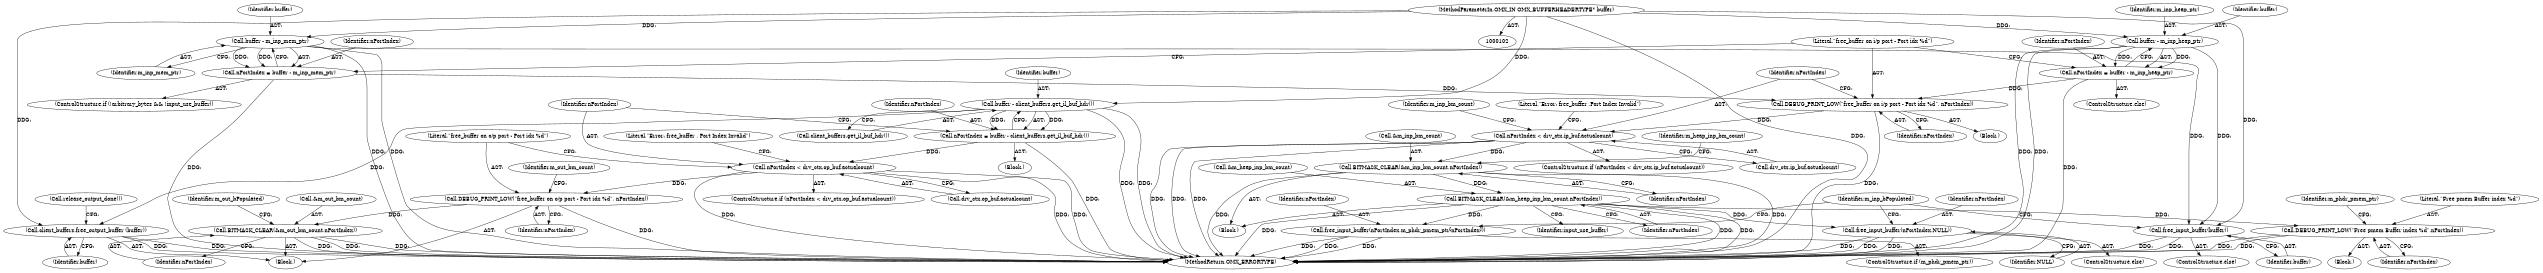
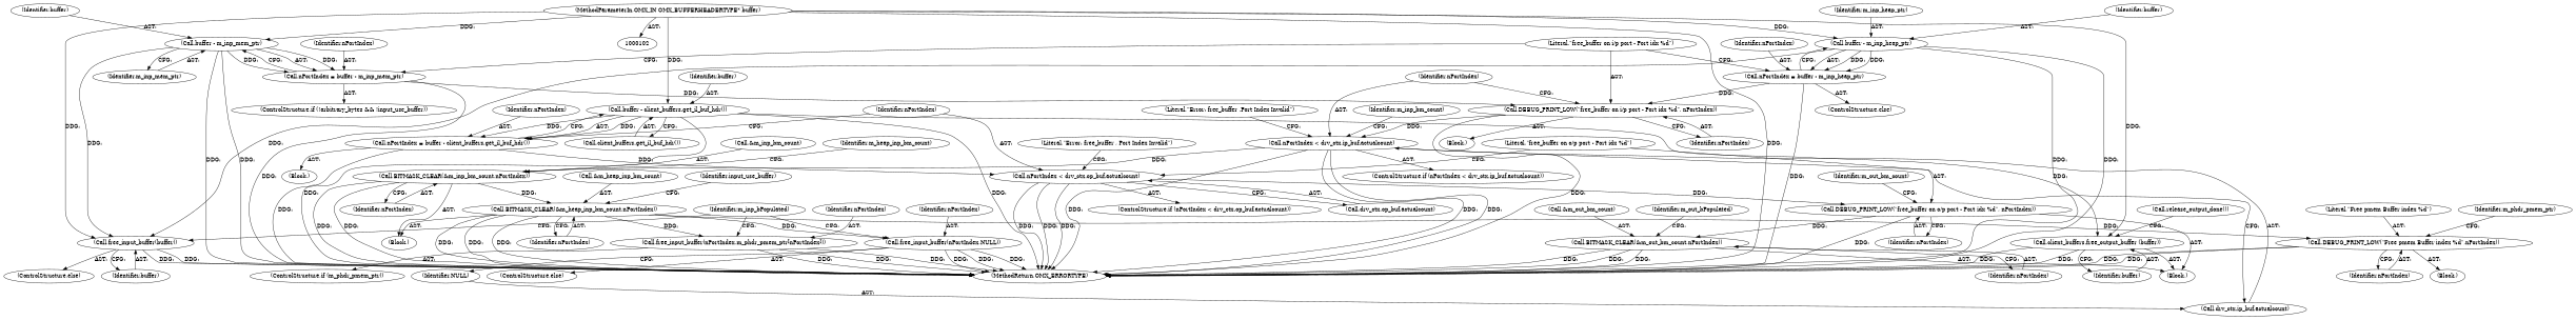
  digraph {
    n1 [label="(MethodParameterIn,OMX_IN OMX_BUFFERHEADERTYPE* buffer)"]
    n2 [label="(Call,buffer - m_inp_mem_ptr)"]
    n3 [label="(Call,free_input_buffer(buffer))"]
    n4 [label="(Call,buffer - m_inp_heap_ptr)"]
    n5 [label="(Call,buffer - client_buffers.get_il_buf_hdr())"]
    n6 [label="(Call,client_buffers.free_output_buffer (buffer))"]
    n7 [label="(MethodReturn,OMX_ERRORTYPE)"]
    1000102
    n9 [label="(Call,nPortIndex = buffer - m_inp_mem_ptr)"]
    n10 [label="(Identifier,m_inp_mem_ptr)"]
    n11 [label="(Identifier,buffer)"]
    n12 [label="(ControlStructure,else)"]
    n13 [label="(Call,nPortIndex = buffer - m_inp_heap_ptr)"]
    n14 [label="(Call,nPortIndex = buffer - client_buffers.get_il_buf_hdr())"]
    n15 [label="(Call,client_buffers.get_il_buf_hdr())"]
    n16 [label="(Block,)"]
    n17 [label="(Identifier,buffer)"]
    n18 [label="(Call,DEBUG_PRINT_LOW(\"free_buffer on i/p port - Port idx %d\", nPortIndex))"]
    n19 [label="(ControlStructure,if (!arbitrary_bytes && !input_use_buffer))"]
    n20 [label="(Call,nPortIndex < drv_ctx.ip_buf.actualcount)"]
    n21 [label="(Block,)"]
    n22 [label="(Identifier,nPortIndex)"]
    n23 [label="(Call,BITMASK_CLEAR(&m_inp_bm_count,nPortIndex))"]
    n24 [label="(ControlStructure,if (nPortIndex < drv_ctx.ip_buf.actualcount))"]
    n25 [label="(Call,drv_ctx.ip_buf.actualcount)"]
    n26 [label="(Call,BITMASK_CLEAR(&m_heap_inp_bm_count,nPortIndex))"]
    n27 [label="(Identifier,nPortIndex)"]
    n28 [label="(Block,)"]
    n29 [label="(Call,DEBUG_PRINT_LOW(\"Free pmem Buffer index %d\",nPortIndex))"]
    n30 [label="(Call,free_input_buffer(nPortIndex,m_phdr_pmem_ptr[nPortIndex]))"]
    n31 [label="(Call,free_input_buffer(nPortIndex,NULL))"]
    n32 [label="(Identifier,nPortIndex)"]
    n33 [label="(Block,)"]
    n34 [label="(Identifier,nPortIndex)"]
    n35 [label="(ControlStructure,if (m_phdr_pmem_ptr))"]
    n36 [label="(Identifier,NULL)"]
    n37 [label="(ControlStructure,else)"]
    n38 [label="(ControlStructure,else)"]
    n39 [label="(Identifier,m_inp_heap_ptr)"]
    n40 [label="(Call,nPortIndex < drv_ctx.op_buf.actualcount)"]
    n41 [label="(Block,)"]
    n42 [label="(Call,DEBUG_PRINT_LOW(\"free_buffer on o/p port - Port idx %d\", nPortIndex))"]
    n43 [label="(ControlStructure,if (nPortIndex < drv_ctx.op_buf.actualcount))"]
    n44 [label="(Call,drv_ctx.op_buf.actualcount)"]
    n45 [label="(Call,BITMASK_CLEAR(&m_out_bm_count,nPortIndex))"]
    n46 [label="(Identifier,nPortIndex)"]
    n47 [label="(Identifier,nPortIndex)"]
    n48 [label="(Call,&m_inp_bm_count)"]
    n49 [label="(Call,&m_out_bm_count)"]
    n50 [label="(Literal,\"free_buffer on o/p port - Port idx %d\")"]
    n51 [label="(Call,release_output_done())"]
    n52 [label="(Literal,\"Error: free_buffer , Port Index Invalid\")"]
    n53 [label="(Identifier,nPortIndex)"]
    n54 [label="(Literal,\"Error: free_buffer ,Port Index Invalid\")"]
    n55 [label="(Literal,\"Free pmem Buffer index %d\")"]
    n56 [label="(Identifier,nPortIndex)"]
    n57 [label="(Identifier,nPortIndex)"]
    n58 [label="(Identifier,m_inp_bm_count)"]
    n59 [label="(Literal,\"free_buffer on i/p port - Port idx %d\")"]
    n60 [label="(Call,&m_heap_inp_bm_count)"]
    n61 [label="(Identifier,m_out_bPopulated)"]
    n62 [label="(Identifier,m_phdr_pmem_ptr)"]
    n63 [label="(Identifier,buffer)"]
    n64 [label="(Identifier,nPortIndex)"]
    n65 [label="(Identifier,m_heap_inp_bm_count)"]
    n66 [label="(Identifier,buffer)"]
    n67 [label="(Identifier,m_inp_bPopulated)"]
    n68 [label="(Identifier,buffer)"]
    n69 [label="(Identifier,input_use_buffer)"]
    n70 [label="(Identifier,nPortIndex)"]
    n71 [label="(Identifier,m_out_bm_count)"]
    n72 [label="(Identifier,nPortIndex)"]
    n73 [label="(Identifier,nPortIndex)"]
    n1 -> n2 [label="DDG: "]
    n1 -> n3 [label="DDG: "]
    n1 -> n4 [label="DDG: "]
    n1 -> n5 [label="DDG: "]
    n1 -> n6 [label="DDG: "]
    n1 -> n7 [label="DDG: "]
    n1 -> 1000102 [label="AST: "]
    n2 -> n3 [label="DDG: "]
    n2 -> n7 [label="DDG: "]
    n2 -> n7 [label="DDG: "]
    n2 -> n9 [label="AST: "]
    n2 -> n9 [label="DDG: "]
    n2 -> n9 [label="DDG: "]
    n2 -> n10 [label="CFG: "]
    n3 -> n7 [label="DDG: "]
    n3 -> n7 [label="DDG: "]
    n3 -> n11 [label="CFG: "]
    n3 -> n12 [label="AST: "]
    n4 -> n3 [label="DDG: "]
    n4 -> n7 [label="DDG: "]
    n4 -> n7 [label="DDG: "]
    n4 -> n13 [label="AST: "]
    n4 -> n13 [label="DDG: "]
    n4 -> n13 [label="DDG: "]
    n5 -> n6 [label="DDG: "]
    n5 -> n7 [label="DDG: "]
    n5 -> n7 [label="DDG: "]
    n5 -> n14 [label="AST: "]
    n5 -> n14 [label="DDG: "]
    n5 -> n14 [label="DDG: "]
    n5 -> n15 [label="CFG: "]
    n6 -> n7 [label="DDG: "]
    n6 -> n7 [label="DDG: "]
    n6 -> n16 [label="AST: "]
    n6 -> n17 [label="CFG: "]
    n9 -> n2 [label="CFG: "]
    n9 -> n7 [label="DDG: "]
    n9 -> n18 [label="DDG: "]
    n9 -> n19 [label="AST: "]
    n10 -> n2 [label="AST: "]
    n11 -> n3 [label="AST: "]
    n13 -> n4 [label="CFG: "]
    n13 -> n7 [label="DDG: "]
    n13 -> n18 [label="DDG: "]
    n13 -> n38 [label="AST: "]
    n14 -> n5 [label="CFG: "]
    n14 -> n7 [label="DDG: "]
    n14 -> n40 [label="DDG: "]
    n14 -> n41 [label="AST: "]
    n15 -> n5 [label="AST: "]
    n17 -> n6 [label="AST: "]
    n18 -> n7 [label="DDG: "]
    n18 -> n20 [label="DDG: "]
    n18 -> n21 [label="AST: "]
    n18 -> n22 [label="CFG: "]
    n20 -> n7 [label="DDG: "]
    n20 -> n7 [label="DDG: "]
    n20 -> n7 [label="DDG: "]
    n20 -> n23 [label="DDG: "]
    n20 -> n24 [label="AST: "]
    n20 -> n25 [label="CFG: "]
    n22 -> n18 [label="AST: "]
    n23 -> n7 [label="DDG: "]
    n23 -> n7 [label="DDG: "]
    n23 -> n26 [label="DDG: "]
    n23 -> n27 [label="CFG: "]
    n23 -> n28 [label="AST: "]
    n25 -> n20 [label="AST: "]
    n26 -> n7 [label="DDG: "]
    n26 -> n7 [label="DDG: "]
    n26 -> n7 [label="DDG: "]
    n26 -> n28 [label="AST: "]
    n26 -> n29 [label="DDG: "]
    n26 -> n30 [label="DDG: "]
    n26 -> n31 [label="DDG: "]
    n26 -> n32 [label="CFG: "]
    n27 -> n23 [label="AST: "]
    n29 -> n7 [label="DDG: "]
    n29 -> n7 [label="DDG: "]
    n29 -> n33 [label="AST: "]
    n29 -> n34 [label="CFG: "]
    n30 -> n7 [label="DDG: "]
    n30 -> n7 [label="DDG: "]
    n30 -> n7 [label="DDG: "]
    n30 -> n35 [label="AST: "]
    n31 -> n7 [label="DDG: "]
    n31 -> n7 [label="DDG: "]
    n31 -> n7 [label="DDG: "]
    n31 -> n36 [label="CFG: "]
    n31 -> n37 [label="AST: "]
    n32 -> n26 [label="AST: "]
    n34 -> n29 [label="AST: "]
-   n36 -> n31 [label="AST: "]
+   n36 -> n25 [label="AST: "]
    n39 -> n4 [label="AST: "]
    n40 -> n7 [label="DDG: "]
    n40 -> n7 [label="DDG: "]
    n40 -> n7 [label="DDG: "]
    n40 -> n42 [label="DDG: "]
    n40 -> n43 [label="AST: "]
    n40 -> n44 [label="CFG: "]
    n42 -> n7 [label="DDG: "]
    n42 -> n16 [label="AST: "]
    n42 -> n45 [label="DDG: "]
    n42 -> n46 [label="CFG: "]
    n44 -> n40 [label="AST: "]
    n45 -> n7 [label="DDG: "]
    n45 -> n7 [label="DDG: "]
    n45 -> n7 [label="DDG: "]
    n45 -> n16 [label="AST: "]
    n45 -> n47 [label="CFG: "]
    n46 -> n42 [label="AST: "]
    n47 -> n45 [label="AST: "]
    n48 -> n23 [label="AST: "]
    n49 -> n45 [label="AST: "]
    n50 -> n40 [label="CFG: "]
    n50 -> n42 [label="AST: "]
    n51 -> n6 [label="CFG: "]
    n52 -> n40 [label="CFG: "]
    n53 -> n9 [label="AST: "]
    n54 -> n20 [label="CFG: "]
    n55 -> n29 [label="AST: "]
    n56 -> n14 [label="AST: "]
    n57 -> n14 [label="CFG: "]
    n57 -> n40 [label="AST: "]
    n58 -> n20 [label="CFG: "]
    n59 -> n9 [label="CFG: "]
    n59 -> n13 [label="CFG: "]
    n59 -> n18 [label="AST: "]
    n60 -> n26 [label="AST: "]
    n61 -> n45 [label="CFG: "]
    n62 -> n29 [label="CFG: "]
    n63 -> n2 [label="AST: "]
    n64 -> n18 [label="CFG: "]
    n64 -> n20 [label="AST: "]
    n65 -> n23 [label="CFG: "]
    n66 -> n4 [label="AST: "]
    n67 -> n3 [label="CFG: "]
    n67 -> n30 [label="CFG: "]
    n67 -> n31 [label="CFG: "]
    n68 -> n5 [label="AST: "]
-   n26 -> n69 [label="CFG: "]
+   n69 -> n26 [label="CFG: "]
    n70 -> n31 [label="AST: "]
    n71 -> n42 [label="CFG: "]
    n72 -> n30 [label="AST: "]
    n73 -> n13 [label="AST: "]
  }
